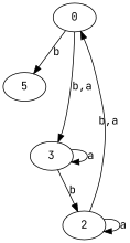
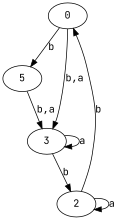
  digraph {
    d2tdocpreamble="\usetikzlibrary{automata}"
    d2tfigpreamble="\tikzstyle{every state}= [ draw=blue!50,very thick,fill=blue!20]  \tikzstyle{auto}= [fill=white]"
    fontname="JetBrains Mono"
    ranksep=0.5
    node [fontname="JetBrains Mono" style=state]
    edge [fontname="JetBrains Mono" lblstyle=auto topath="bend right"]
    n1 [label=0 style="state, accepting"]
    n2 [label=5]
    n3 [label=3 style="state, initial"]
    n4 [label=2]
    n1 -> n2 [label=b]
    n1 -> n3 [label="b,a"]
+   n2 -> n3 [label="b,a"]
    n3 -> n3 [label=a topath="loop above"]
    n3 -> n4 [label=b]
-   n4 -> n1 [label="b,a"]
+   n4 -> n1 [label=b]
    n4 -> n4 [label=a topath="loop above"]
  }
